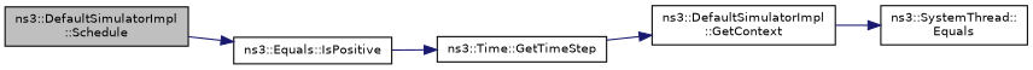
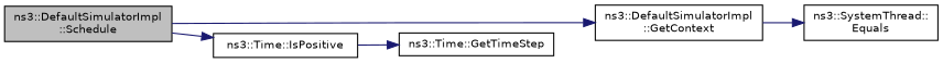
  digraph {
    rankdir=LR
    node [color=black fillcolor=white fontname=Helvetica fontsize=10 shape=record style=filled]
    edge [color=midnightblue fontname=Helvetica fontsize=10 labelfontname=Helvetica labelfontsize=10 style=solid]
    n1 [fillcolor=grey75 fontcolor=black height=0.2 label="ns3::DefaultSimulatorImpl\l::Schedule" width=0.4]
    n2 [height=0.2 label="ns3::DefaultSimulatorImpl\l::GetContext" width=0.4]
-   n3 [height=0.2 label="ns3::Equals::IsPositive" width=0.4]
+   n3 [height=0.2 label="ns3::Time::IsPositive" width=0.4]
    n4 [height=0.2 label="ns3::SystemThread::\lEquals" width=0.4]
    n5 [height=0.2 label="ns3::Time::GetTimeStep" width=0.4]
-   n5 -> n2
+   n1 -> n2
    n1 -> n3
    n2 -> n4
    n3 -> n5
  }
